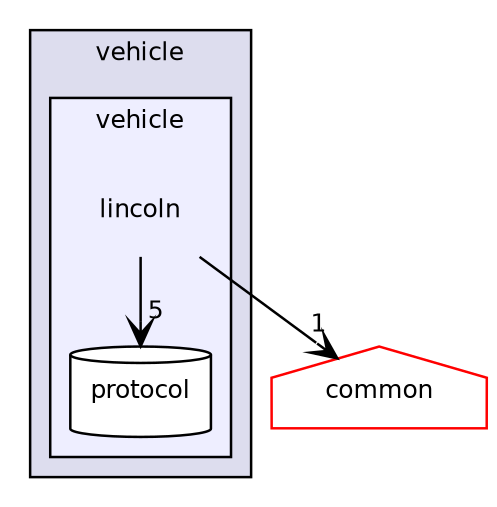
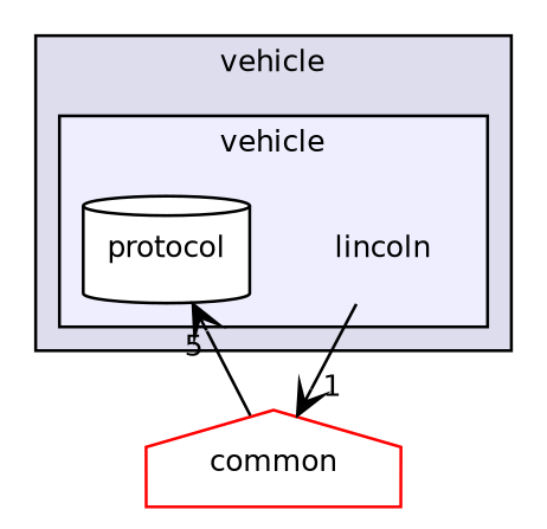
  digraph {
    compound=true
    fontname="DejaVu Sans"
    node [color=red fontname="DejaVu Sans" fontsize=10 fillcolor=white style=filled]
    edge [arrowhead=vee fontname="DejaVu Sans" labeldistance=1.5 labelfontname=Helvetica labelfontsize=10]
    n1 [label=lincoln shape=plaintext fillcolor="" style=""]
    n2 [color=black label=protocol shape=cylinder]
    n3 [label=common shape=house]
    subgraph cluster_1 {
      bgcolor="#ddddee"
      fontsize=10
      label=vehicle
      pencolor=black
      subgraph cluster_2 {
        bgcolor="#eeeeff"
        fontsize=10
        label=vehicle
        pencolor=black
        n1
        n2
      }
    }
-   n1 -> n2 [headlabel=5]
+   n3 -> n2 [headlabel=5]
    n1 -> n3 [headlabel=1]
  }
